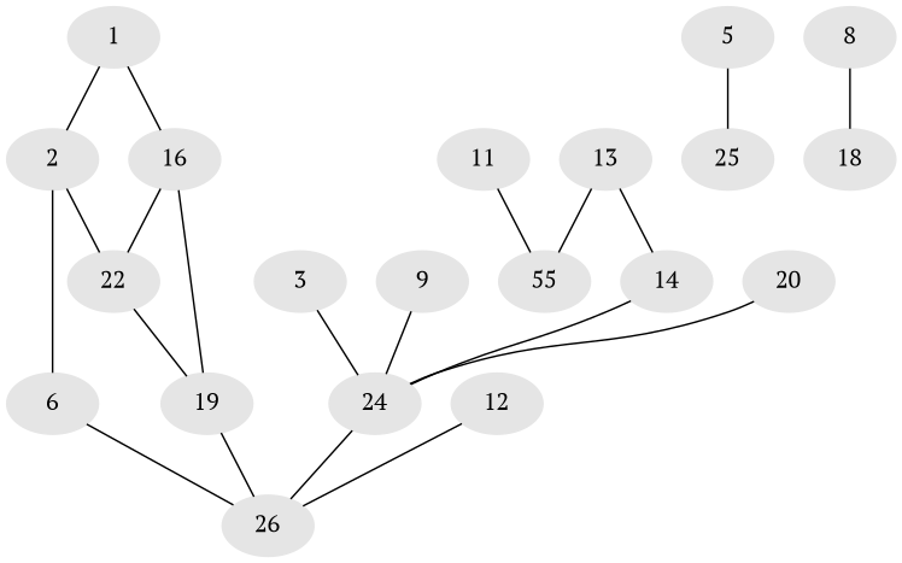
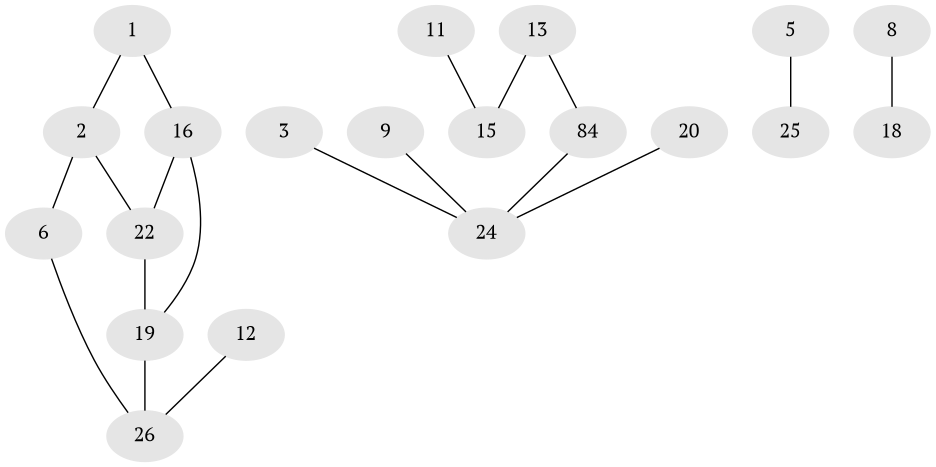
  graph {
    fontname="PT Serif"
    node [color=gray90 fontname="PT Serif" style=filled]
    edge [fontname="PT Serif" weight=1.0]
    1
    2
    16
    6
    22
    19
    26
    3
    24
    5
    25
    8
    18
    9
    11
-   15 [label=55]
+   15
    12
-   14
+   14 [label=84]
    13
    20
    1 -- 2
    1 -- 16
    2 -- 6
    2 -- 22
    16 -- 22
    16 -- 19
    6 -- 26
    22 -- 19
    19 -- 26
    3 -- 24
-   24 -- 26
    5 -- 25
    8 -- 18
    9 -- 24
    11 -- 15
    12 -- 26
    14 -- 24
    13 -- 15 [weight=2.0]
    13 -- 14
    20 -- 24
  }
